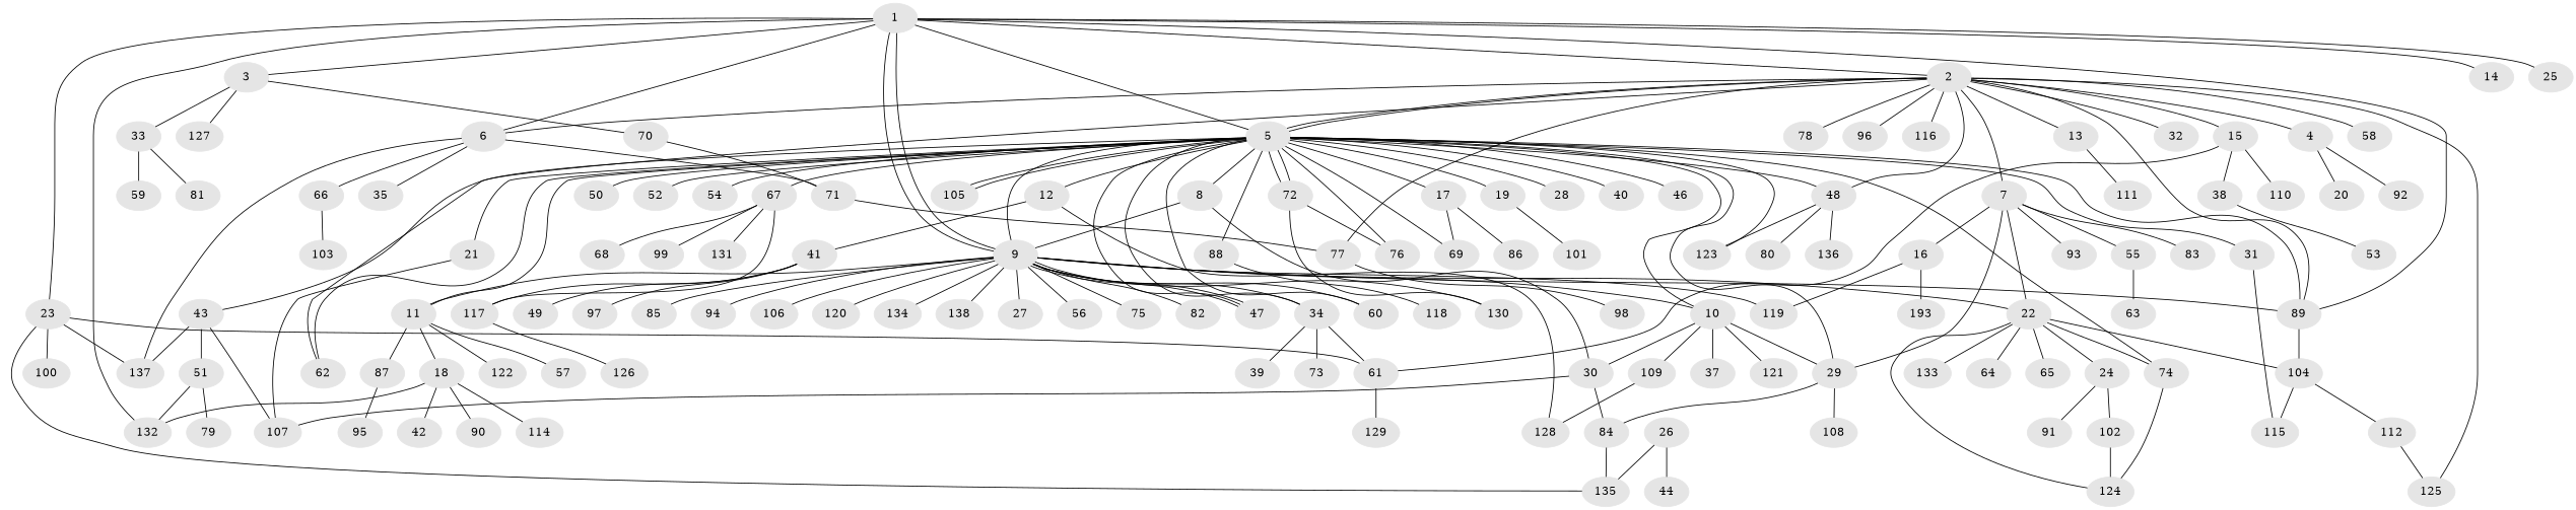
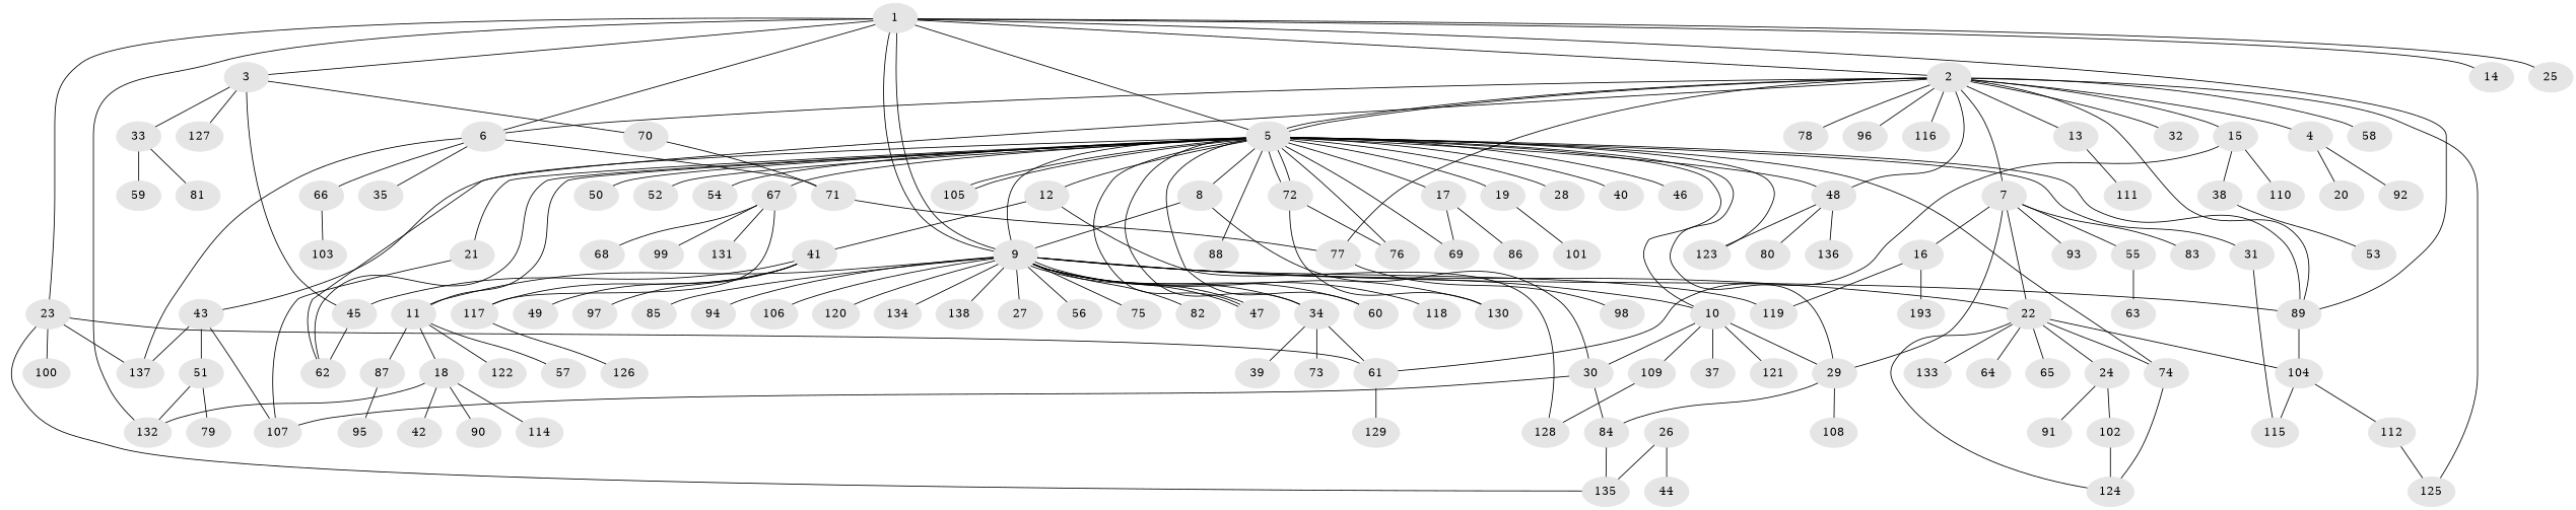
  graph {
    node [color=gray90 style=filled]
    1
    2
    3
    5
    6
    9
    14
    23
    25
    89
    132
    4
    7
    13
    15
    32
    48
    58
    62
    77
    78
    96
    116
    125
    33
+   45
    70
    127
    8
    10
    11
    12
    17
    19
    21
    28
    29
    31
    34
    40
    43
    46
    47
    50
    52
    54
    60
    67
    69
    72
    74
    76
    88
    105
    123
    35
    66
    71
    137
    22
    27
    56
    75
    82
    85
    94
    106
    118
    119
    120
    130
    134
    138
    61
    100
    135
    104
    20
    92
    16
    55
    83
    93
    111
    38
    110
    26
    44
    80
    136
    98
    59
    81
    30
    37
    109
    121
    18
    57
    87
    122
    41
    128
    86
    101
    107
    84
    108
    115
    39
    73
    51
    117
    68
    99
    131
    124
    103
    n119 [label=193]
    24
    64
    65
    133
    63
    42
    90
    114
    95
    49
    97
    53
    129
    91
    102
    112
    126
    79
    1 -- 2
    1 -- 3
    1 -- 5
    1 -- 6
    1 -- 9
    1 -- 9
    1 -- 14
    1 -- 23
    1 -- 25
    1 -- 89
    1 -- 132
    2 -- 5
    2 -- 5
    2 -- 6
    2 -- 89
    2 -- 4
    2 -- 7
    2 -- 13
    2 -- 15
    2 -- 32
    2 -- 48
    2 -- 58
    2 -- 62
    2 -- 77
    2 -- 78
    2 -- 96
    2 -- 116
    2 -- 125
    3 -- 33
+   3 -- 45
    3 -- 70
    3 -- 127
    5 -- 9
    5 -- 89
    5 -- 48
    5 -- 62
    5 -- 8
    5 -- 10
    5 -- 11
    5 -- 12
    5 -- 17
    5 -- 19
    5 -- 21
    5 -- 28
    5 -- 29
    5 -- 31
    5 -- 34
    5 -- 40
    5 -- 43
    5 -- 46
    5 -- 47
    5 -- 50
    5 -- 52
    5 -- 54
    5 -- 60
    5 -- 67
    5 -- 69
    5 -- 72
    5 -- 72
    5 -- 74
    5 -- 76
    5 -- 88
    5 -- 105
    5 -- 105
    5 -- 123
    6 -- 35
    6 -- 66
    6 -- 71
    6 -- 137
    9 -- 89
    9 -- 10
    9 -- 11
    9 -- 34
    9 -- 47
    9 -- 47
    9 -- 60
    9 -- 22
    9 -- 27
    9 -- 56
    9 -- 75
    9 -- 82
    9 -- 85
    9 -- 94
    9 -- 106
-   88 -- 118
+   9 -- 118
    9 -- 119
    9 -- 120
    9 -- 130
    9 -- 134
    9 -- 138
    23 -- 137
    23 -- 61
    23 -- 100
    23 -- 135
    89 -- 104
    4 -- 20
    4 -- 92
    7 -- 29
    7 -- 22
    7 -- 16
    7 -- 55
    7 -- 83
    7 -- 93
    13 -- 111
    15 -- 61
    15 -- 38
    15 -- 110
    48 -- 123
    48 -- 80
    48 -- 136
    77 -- 98
    33 -- 59
    33 -- 81
+   45 -- 62
    70 -- 71
    8 -- 9
    8 -- 30
    10 -- 29
    10 -- 30
    10 -- 37
    10 -- 109
    10 -- 121
    11 -- 18
    11 -- 57
    11 -- 87
    11 -- 122
    12 -- 41
    12 -- 128
    17 -- 69
    17 -- 86
    19 -- 101
    21 -- 107
    29 -- 84
    29 -- 108
    31 -- 115
    34 -- 61
    34 -- 39
    34 -- 73
    43 -- 137
    43 -- 107
    43 -- 51
    67 -- 117
    67 -- 68
    67 -- 99
    67 -- 131
    72 -- 76
    72 -- 130
    74 -- 124
    66 -- 103
    71 -- 77
    22 -- 74
    22 -- 104
    22 -- 124
    22 -- 24
    22 -- 64
    22 -- 65
    22 -- 133
    61 -- 129
    104 -- 115
    104 -- 112
    16 -- 119
    16 -- n119
    55 -- 63
    38 -- 53
    26 -- 135
    26 -- 44
    30 -- 107
    30 -- 84
    109 -- 128
    18 -- 132
    18 -- 42
    18 -- 90
    18 -- 114
    87 -- 95
+   41 -- 45
    41 -- 117
    41 -- 49
    41 -- 97
    84 -- 135
    51 -- 132
    51 -- 79
    117 -- 126
    24 -- 91
    24 -- 102
    102 -- 124
    112 -- 125
  }
